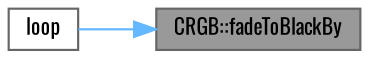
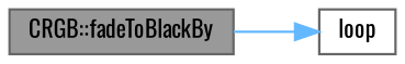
  digraph {
    rankdir=RL
    fontname=Oswald
    node [fontname=Oswald fontsize=10 shape=box style=filled]
    n1 [color=gray40 fillcolor=grey60 fontcolor=black height=0.2 label="CRGB::fadeToBlackBy" width=0.4]
    n2 [color=grey40 fillcolor=white height=0.2 label=loop width=0.4]
-   n1 -> n2 [color=steelblue1 dir=back fontname=Oswald fontsize=10 labelfontname=Helvetica labelfontsize=10 style=solid]
+   n2 -> n1 [color=steelblue1 dir=back fontname=Oswald fontsize=10 labelfontname=Helvetica labelfontsize=10 style=solid]
  }
